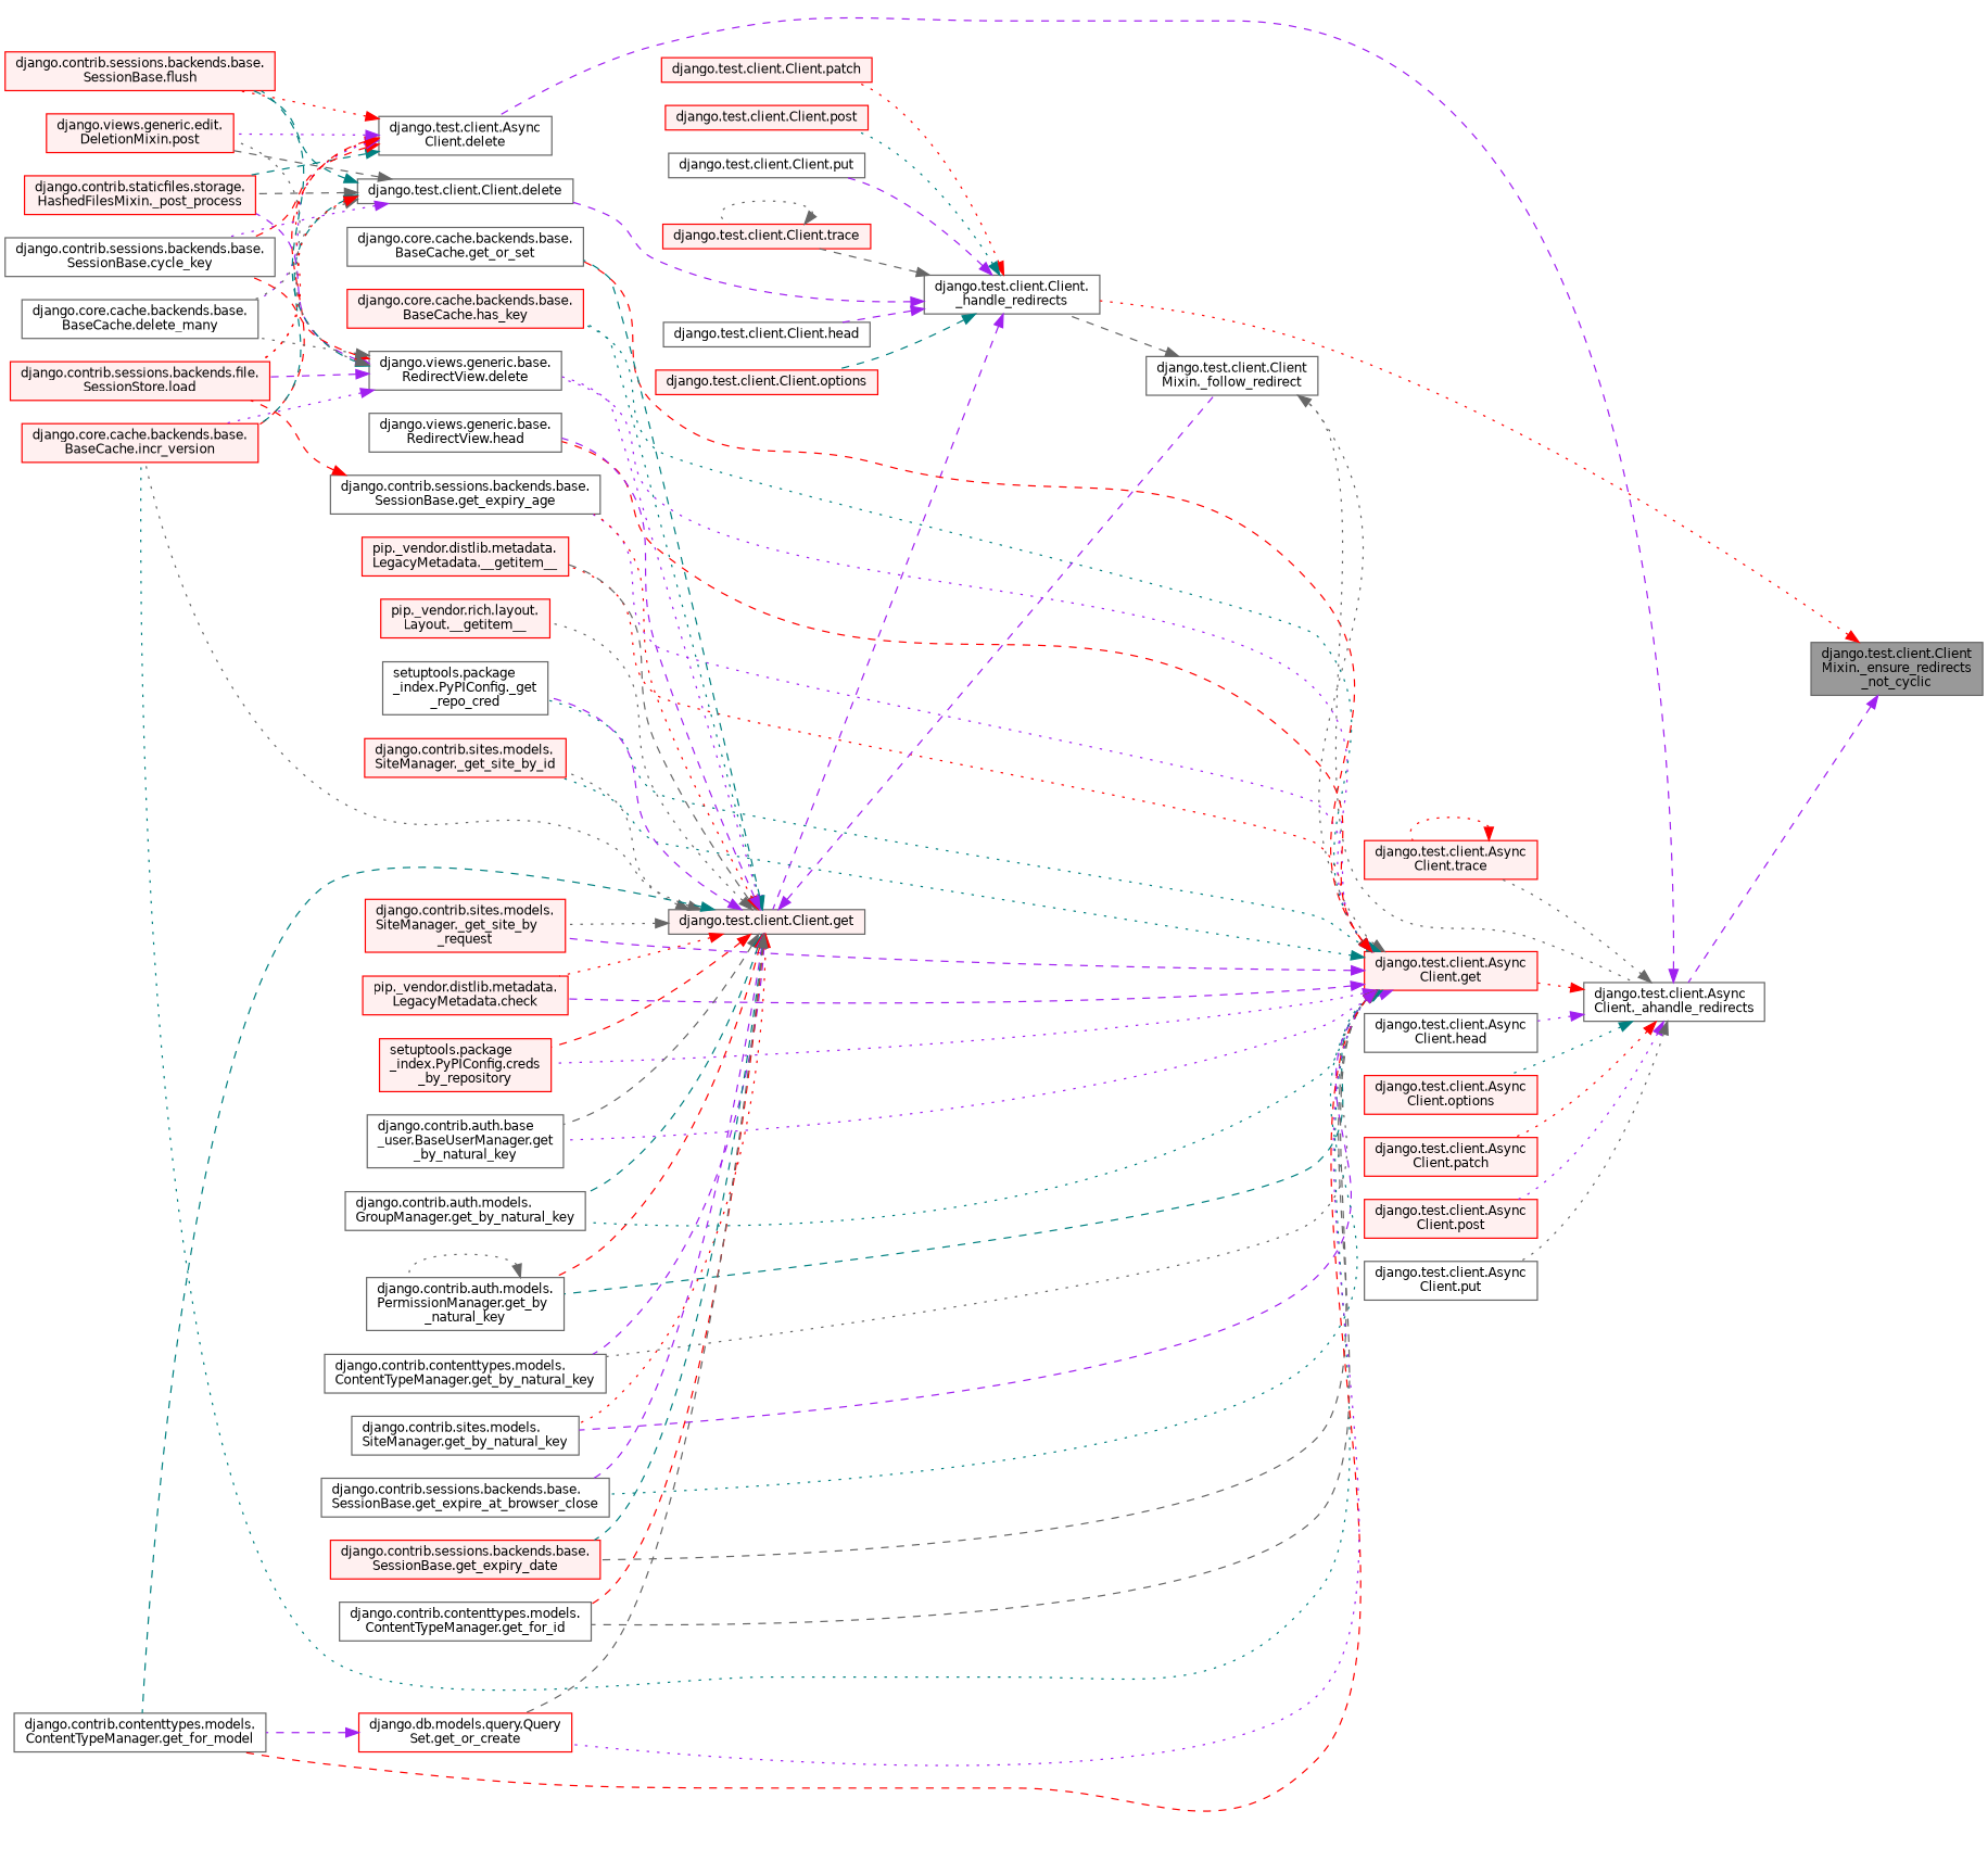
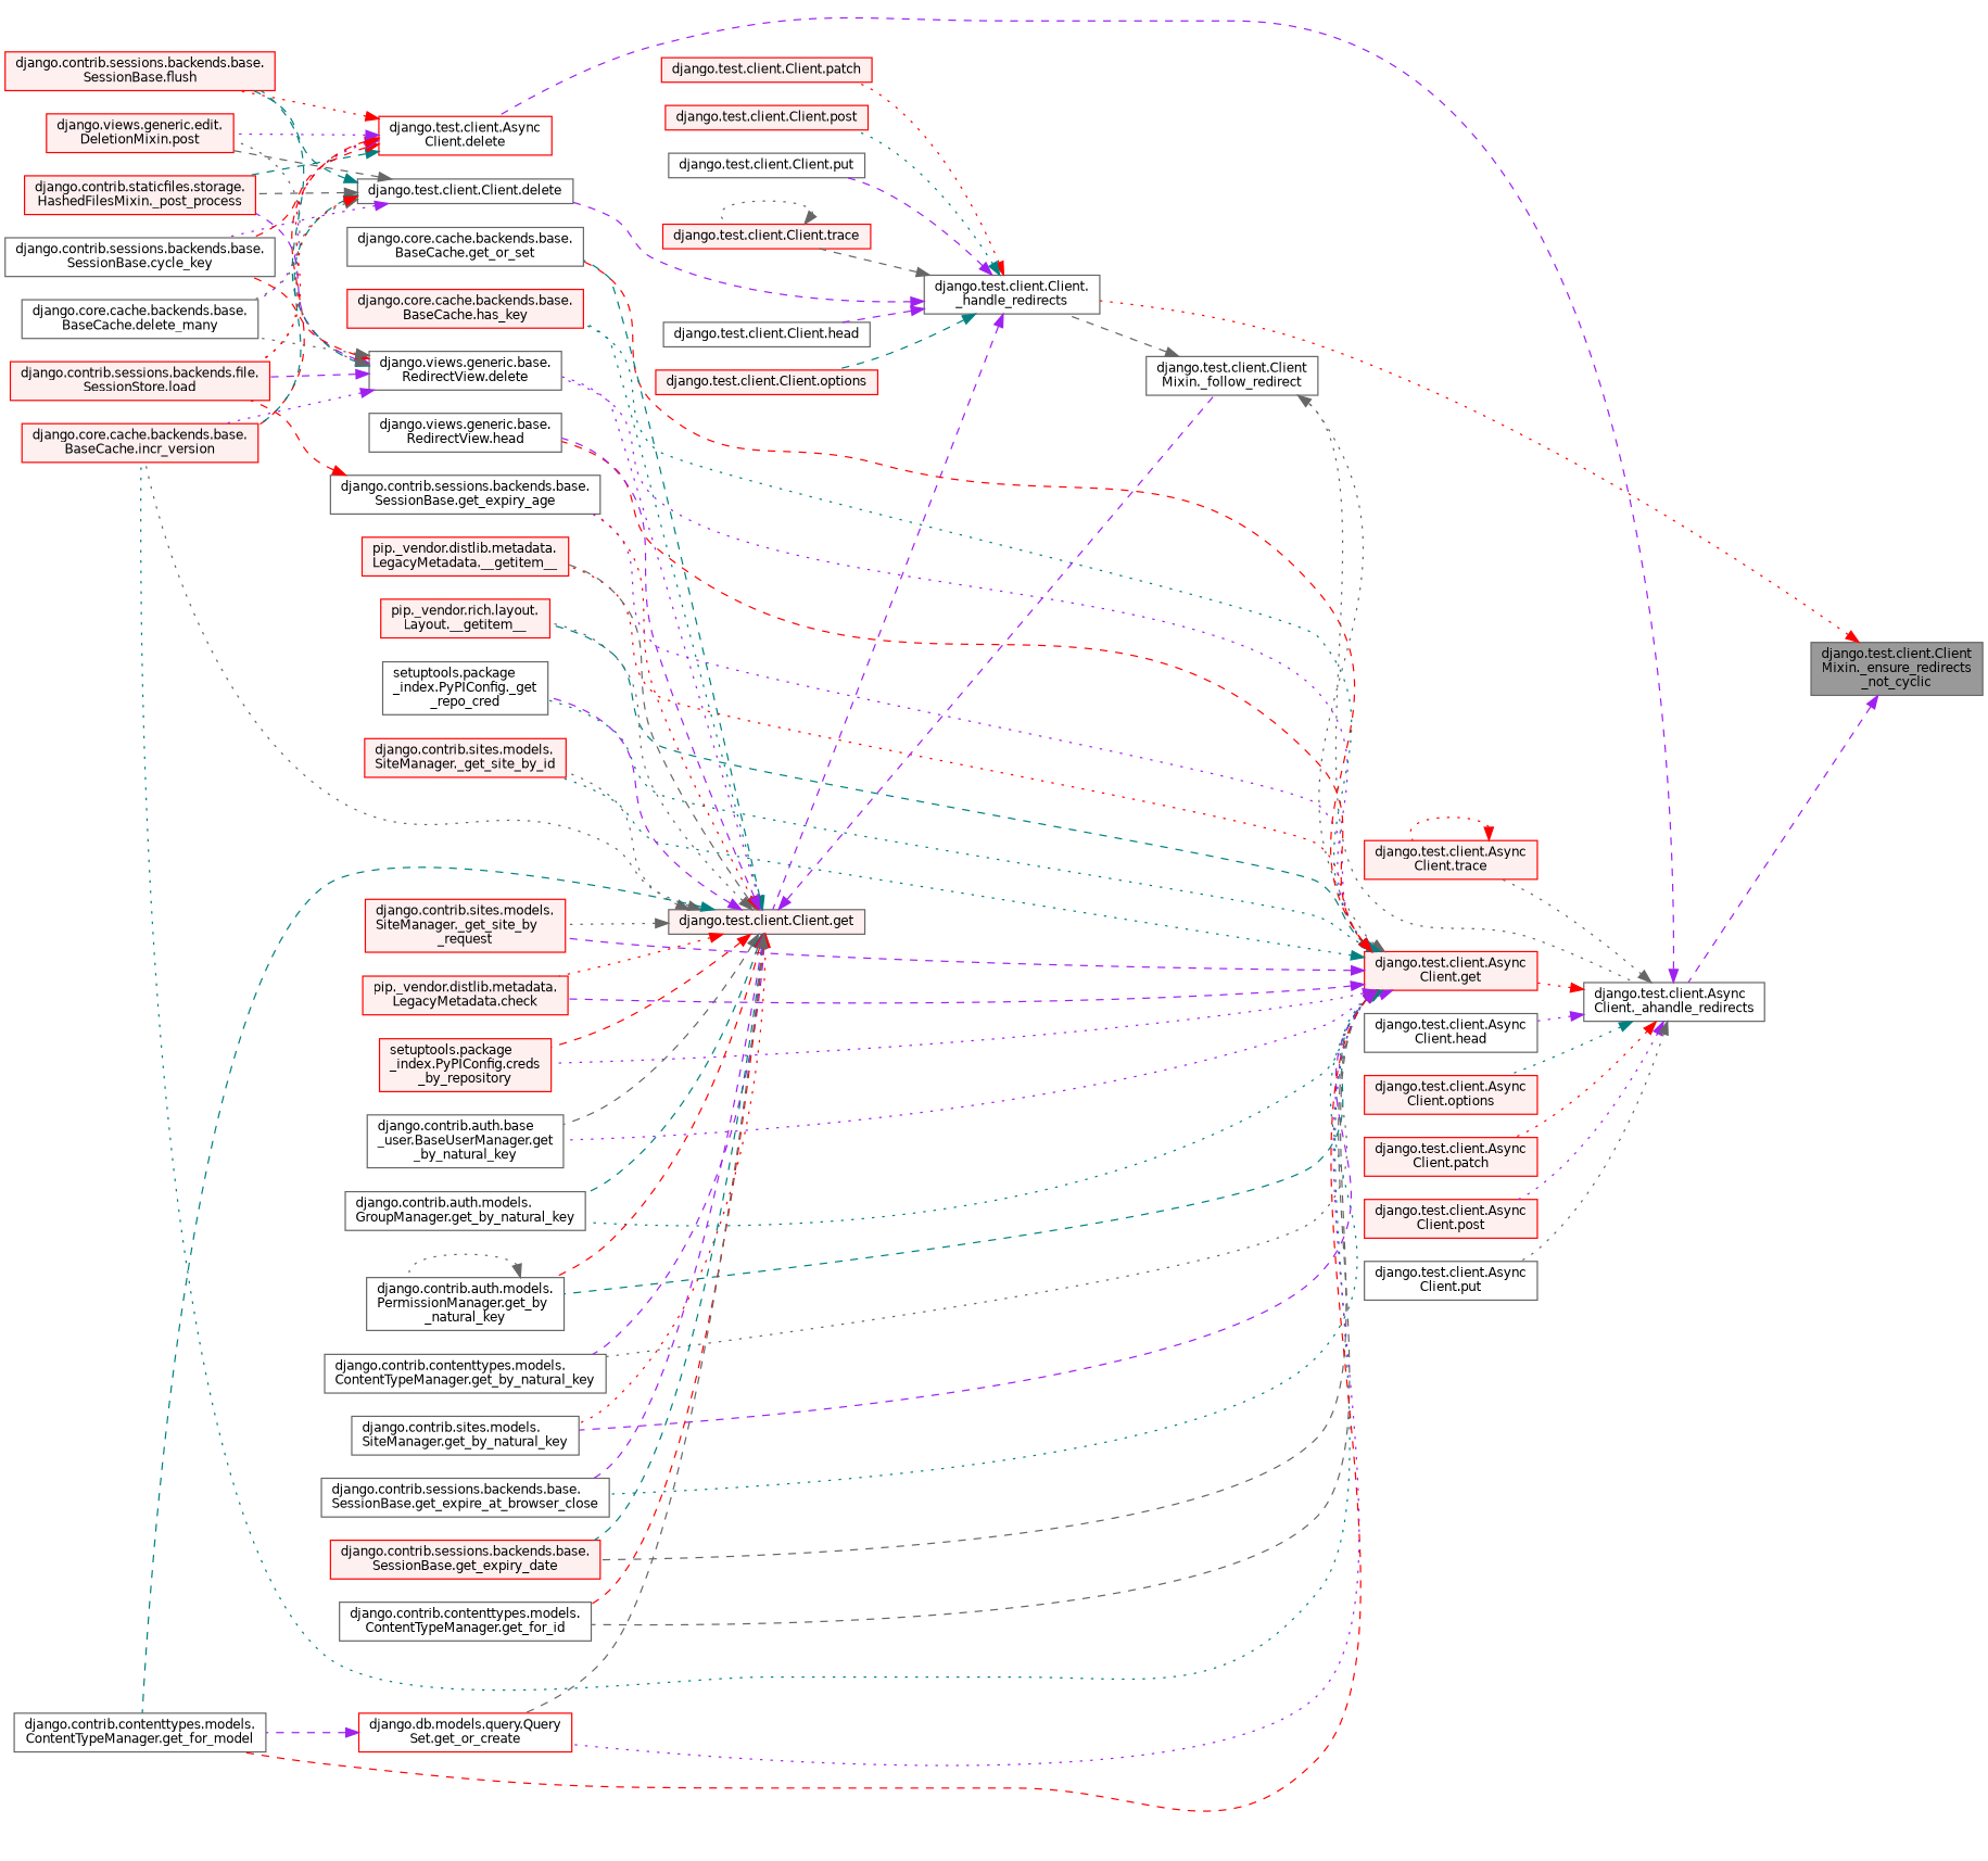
  digraph {
    rankdir=RL
    node [color=grey40 fillcolor=white fontname=Helvetica fontsize=10 shape=box style=filled]
    edge [color=purple dir=back fontname=Helvetica fontsize=10 labelfontname=Helvetica labelfontsize=10 style=dashed]
    n1 [color=gray40 fillcolor=grey60 fontcolor=black height=0.2 label="django.test.client.Client\lMixin._ensure_redirects\l_not_cyclic" width=0.4]
    n2 [height=0.2 label="django.test.client.Async\lClient._ahandle_redirects" width=0.4]
    n3 [height=0.2 label="django.test.client.Client.\l_handle_redirects" width=0.4]
-   n4 [height=0.2 label="django.test.client.Async\lClient.delete" width=0.4]
+   n4 [color=red height=0.2 label="django.test.client.Async\lClient.delete" width=0.4]
    n5 [color=red fillcolor="#FFF0F0" height=0.2 label="django.test.client.Async\lClient.get" width=0.4]
    n6 [height=0.2 label="django.test.client.Async\lClient.head" width=0.4]
    n7 [color=red fillcolor="#FFF0F0" height=0.2 label="django.test.client.Async\lClient.options" width=0.4]
    n8 [color=red fillcolor="#FFF0F0" height=0.2 label="django.test.client.Async\lClient.patch" width=0.4]
    n9 [color=red fillcolor="#FFF0F0" height=0.2 label="django.test.client.Async\lClient.post" width=0.4]
    n10 [height=0.2 label="django.test.client.Async\lClient.put" width=0.4]
    n11 [color=red fillcolor="#FFF0F0" height=0.2 label="django.test.client.Async\lClient.trace" width=0.4]
    n12 [height=0.2 label="django.test.client.Client.delete" width=0.4]
    n13 [fillcolor="#FFF0F0" height=0.2 label="django.test.client.Client.get" width=0.4]
    n14 [height=0.2 label="django.test.client.Client.head" width=0.4]
    n15 [color=red fillcolor="#FFF0F0" height=0.2 label="django.test.client.Client.options" width=0.4]
    n16 [color=red fillcolor="#FFF0F0" height=0.2 label="django.test.client.Client.patch" width=0.4]
    n17 [color=red fillcolor="#FFF0F0" height=0.2 label="django.test.client.Client.post" width=0.4]
    n18 [height=0.2 label="django.test.client.Client.put" width=0.4]
    n19 [color=red fillcolor="#FFF0F0" height=0.2 label="django.test.client.Client.trace" width=0.4]
    n20 [color=red fillcolor="#FFF0F0" height=0.2 label="django.contrib.staticfiles.storage.\lHashedFilesMixin._post_process" width=0.4]
    n21 [height=0.2 label="django.contrib.sessions.backends.base.\lSessionBase.cycle_key" width=0.4]
    n22 [height=0.2 label="django.core.cache.backends.base.\lBaseCache.delete_many" width=0.4]
    n23 [color=red fillcolor="#FFF0F0" height=0.2 label="django.contrib.sessions.backends.base.\lSessionBase.flush" width=0.4]
    n24 [color=red fillcolor="#FFF0F0" height=0.2 label="django.core.cache.backends.base.\lBaseCache.incr_version" width=0.4]
    n25 [color=red fillcolor="#FFF0F0" height=0.2 label="django.contrib.sessions.backends.file.\lSessionStore.load" width=0.4]
    n26 [color=red fillcolor="#FFF0F0" height=0.2 label="django.views.generic.edit.\lDeletionMixin.post" width=0.4]
    n27 [color=red fillcolor="#FFF0F0" height=0.2 label="pip._vendor.distlib.metadata.\lLegacyMetadata.__getitem__" width=0.4]
    n28 [color=red fillcolor="#FFF0F0" height=0.2 label="pip._vendor.rich.layout.\lLayout.__getitem__" width=0.4]
    n29 [height=0.2 label="django.test.client.Client\lMixin._follow_redirect" width=0.4]
    n30 [height=0.2 label="setuptools.package\l_index.PyPIConfig._get\l_repo_cred" width=0.4]
    n31 [color=red fillcolor="#FFF0F0" height=0.2 label="django.contrib.sites.models.\lSiteManager._get_site_by_id" width=0.4]
    n32 [color=red fillcolor="#FFF0F0" height=0.2 label="django.contrib.sites.models.\lSiteManager._get_site_by\l_request" width=0.4]
    n33 [color=red fillcolor="#FFF0F0" height=0.2 label="pip._vendor.distlib.metadata.\lLegacyMetadata.check" width=0.4]
    n34 [color=red fillcolor="#FFF0F0" height=0.2 label="setuptools.package\l_index.PyPIConfig.creds\l_by_repository" width=0.4]
    n35 [height=0.2 label="django.views.generic.base.\lRedirectView.delete" width=0.4]
    n36 [height=0.2 label="django.contrib.auth.base\l_user.BaseUserManager.get\l_by_natural_key" width=0.4]
    n37 [height=0.2 label="django.contrib.auth.models.\lGroupManager.get_by_natural_key" width=0.4]
    n38 [height=0.2 label="django.contrib.auth.models.\lPermissionManager.get_by\l_natural_key" width=0.4]
    n39 [height=0.2 label="django.contrib.contenttypes.models.\lContentTypeManager.get_by_natural_key" width=0.4]
    n40 [height=0.2 label="django.contrib.sites.models.\lSiteManager.get_by_natural_key" width=0.4]
    n41 [height=0.2 label="django.contrib.sessions.backends.base.\lSessionBase.get_expire_at_browser_close" width=0.4]
    n42 [height=0.2 label="django.contrib.sessions.backends.base.\lSessionBase.get_expiry_age" width=0.4]
    n43 [color=red fillcolor="#FFF0F0" height=0.2 label="django.contrib.sessions.backends.base.\lSessionBase.get_expiry_date" width=0.4]
    n44 [height=0.2 label="django.contrib.contenttypes.models.\lContentTypeManager.get_for_id" width=0.4]
    n45 [height=0.2 label="django.contrib.contenttypes.models.\lContentTypeManager.get_for_model" width=0.4]
    n46 [color=red height=0.2 label="django.db.models.query.Query\lSet.get_or_create" width=0.4]
    n47 [height=0.2 label="django.core.cache.backends.base.\lBaseCache.get_or_set" width=0.4]
    n48 [color=red fillcolor="#FFF0F0" height=0.2 label="django.core.cache.backends.base.\lBaseCache.has_key" width=0.4]
    n49 [height=0.2 label="django.views.generic.base.\lRedirectView.head" width=0.4]
    n1 -> n2
    n1 -> n3 [color=red style=dotted]
    n2 -> n4
    n2 -> n5 [color=red style=dotted]
    n2 -> n6 [style=dotted]
    n2 -> n7 [color=teal style=dotted]
    n2 -> n8 [color=red style=dotted]
    n2 -> n9 [style=dotted]
    n2 -> n10 [color=gray40 style=dotted]
    n2 -> n11 [color=gray40 style=dotted]
    n3 -> n12
    n3 -> n13
    n3 -> n14
    n3 -> n15 [color=teal]
    n3 -> n16 [color=red style=dotted]
    n3 -> n17 [color=teal style=dotted]
    n3 -> n18
    n3 -> n19 [color=gray40]
    n4 -> n20 [color=teal]
    n4 -> n21 [color=red]
    n4 -> n22 [style=dotted]
    n4 -> n23 [color=red style=dotted]
    n4 -> n24 [color=red]
    n4 -> n25 [color=red style=dotted]
    n4 -> n26 [style=dotted]
    n5 -> n24 [color=teal style=dotted]
    n5 -> n27 [color=red style=dotted]
+   n5 -> n28 [color=teal]
    n5 -> n29 [color=gray40 style=dotted]
    n5 -> n30 [color=teal style=dotted]
    n5 -> n31 [color=teal style=dotted]
    n5 -> n32
    n5 -> n33
    n5 -> n34 [style=dotted]
    n5 -> n35 [style=dotted]
    n5 -> n36 [style=dotted]
    n5 -> n37 [color=teal style=dotted]
    n5 -> n38 [color=teal]
    n5 -> n39 [color=gray40 style=dotted]
    n5 -> n40
    n5 -> n41 [color=teal style=dotted]
    n5 -> n42 [style=dotted]
    n5 -> n43 [color=gray40]
    n5 -> n44 [color=gray40]
    n5 -> n45 [color=red]
    n5 -> n46 [style=dotted]
    n5 -> n47 [color=red]
    n5 -> n48 [color=teal style=dotted]
    n5 -> n49 [color=red]
    n11 -> n11 [color=red style=dotted]
    n12 -> n20 [color=gray40]
    n12 -> n21 [style=dotted]
    n12 -> n22 [color=gray40 style=dotted]
    n12 -> n23 [color=teal]
    n12 -> n24 [color=teal]
    n12 -> n25 [color=red style=dotted]
    n12 -> n26 [color=gray40]
    n13 -> n24 [color=gray40 style=dotted]
    n13 -> n27 [color=gray40]
    n13 -> n28 [color=gray40 style=dotted]
    n13 -> n29
    n13 -> n30
    n13 -> n31 [color=gray40 style=dotted]
    n13 -> n32 [color=gray40 style=dotted]
    n13 -> n33 [color=red style=dotted]
    n13 -> n34 [color=red]
    n13 -> n35 [style=dotted]
    n13 -> n36 [color=gray40]
    n13 -> n37 [color=teal]
    n13 -> n38 [color=red]
    n13 -> n39
    n13 -> n40 [color=red style=dotted]
    n13 -> n41
    n13 -> n42 [color=red style=dotted]
    n13 -> n43 [color=teal]
    n13 -> n44 [color=red]
    n13 -> n45 [color=teal]
    n13 -> n46 [color=gray40]
    n13 -> n47 [color=teal]
    n13 -> n48 [color=teal style=dotted]
    n13 -> n49
    n19 -> n19 [color=gray40 style=dotted]
    n29 -> n2 [color=gray40 style=dotted]
    n29 -> n3 [color=gray40]
    n35 -> n20
    n35 -> n21 [color=red]
    n35 -> n22 [color=gray40 style=dotted]
    n35 -> n23 [color=teal]
    n35 -> n24 [style=dotted]
    n35 -> n25
    n35 -> n26 [color=gray40 style=dotted]
    n38 -> n38 [color=gray40 style=dotted]
    n42 -> n25 [color=red]
    n46 -> n45
  }
